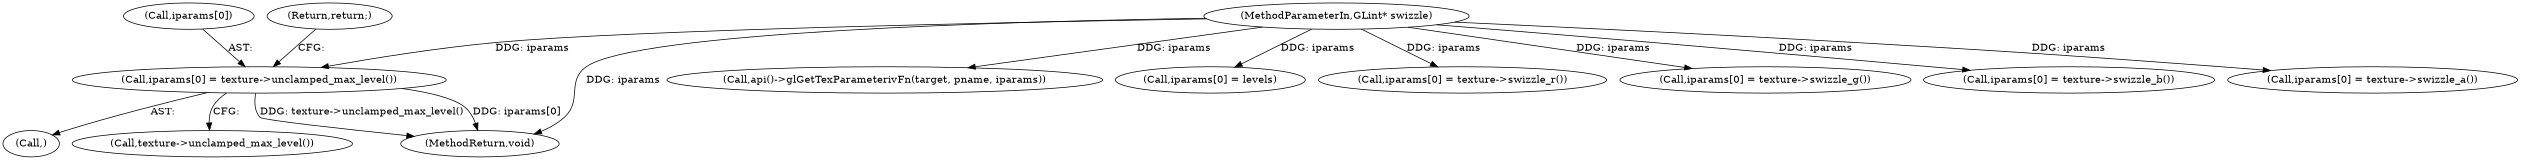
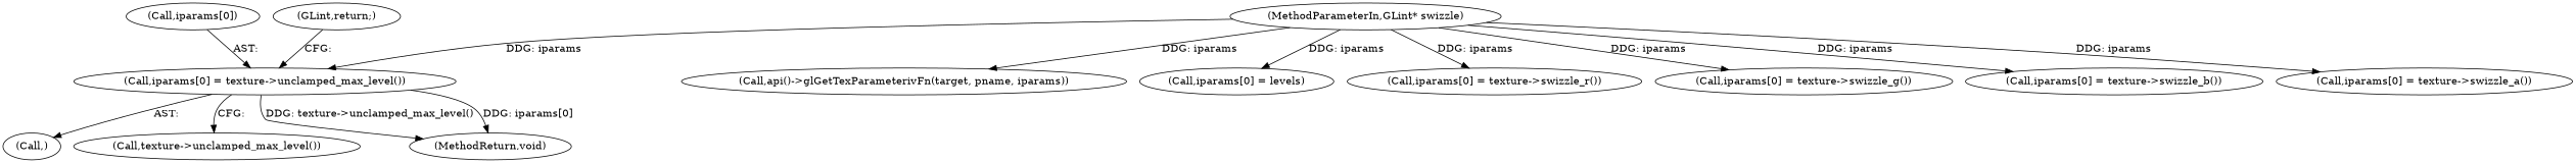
  digraph {
    n1 [label="(Call,iparams[0] = texture->unclamped_max_level())"]
    n2 [label="(Call,)"]
    n3 [label="(Call,texture->unclamped_max_level())"]
    n4 [label="(MethodReturn,void)"]
    n5 [label="(MethodParameterIn,GLint* swizzle)"]
    n6 [label="(Call,api()->glGetTexParameterivFn(target, pname, iparams))"]
    n7 [label="(Call,iparams[0] = levels)"]
    n8 [label="(Call,iparams[0] = texture->swizzle_r())"]
    n9 [label="(Call,iparams[0] = texture->swizzle_g())"]
    n10 [label="(Call,iparams[0] = texture->swizzle_b())"]
    n11 [label="(Call,iparams[0] = texture->swizzle_a())"]
    n12 [label="(Call,iparams[0])"]
-   n13 [label="(Return,return;)"]
+   n13 [label="(GLint,return;)"]
    n1 -> n2 [label="AST: "]
    n1 -> n3 [label="CFG: "]
    n1 -> n4 [label="DDG: texture->unclamped_max_level()"]
    n1 -> n4 [label="DDG: iparams[0]"]
    n5 -> n1 [label="DDG: iparams"]
-   n5 -> n4 [label="DDG: iparams"]
    n5 -> n6 [label="DDG: iparams"]
    n5 -> n7 [label="DDG: iparams"]
    n5 -> n8 [label="DDG: iparams"]
    n5 -> n9 [label="DDG: iparams"]
    n5 -> n10 [label="DDG: iparams"]
    n5 -> n11 [label="DDG: iparams"]
    n12 -> n1 [label="AST: "]
    n13 -> n1 [label="CFG: "]
  }
